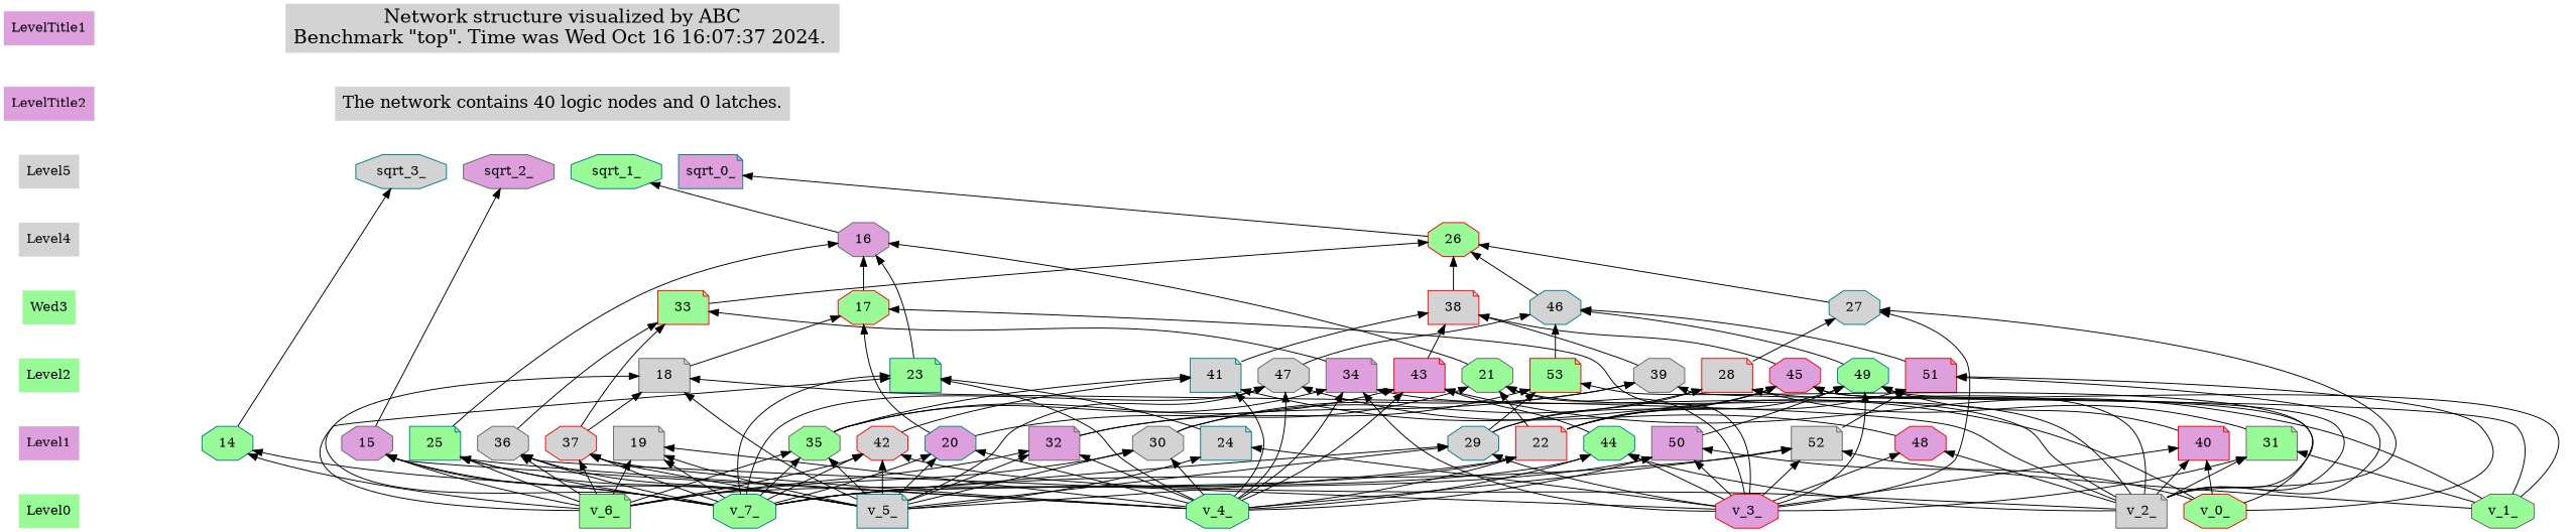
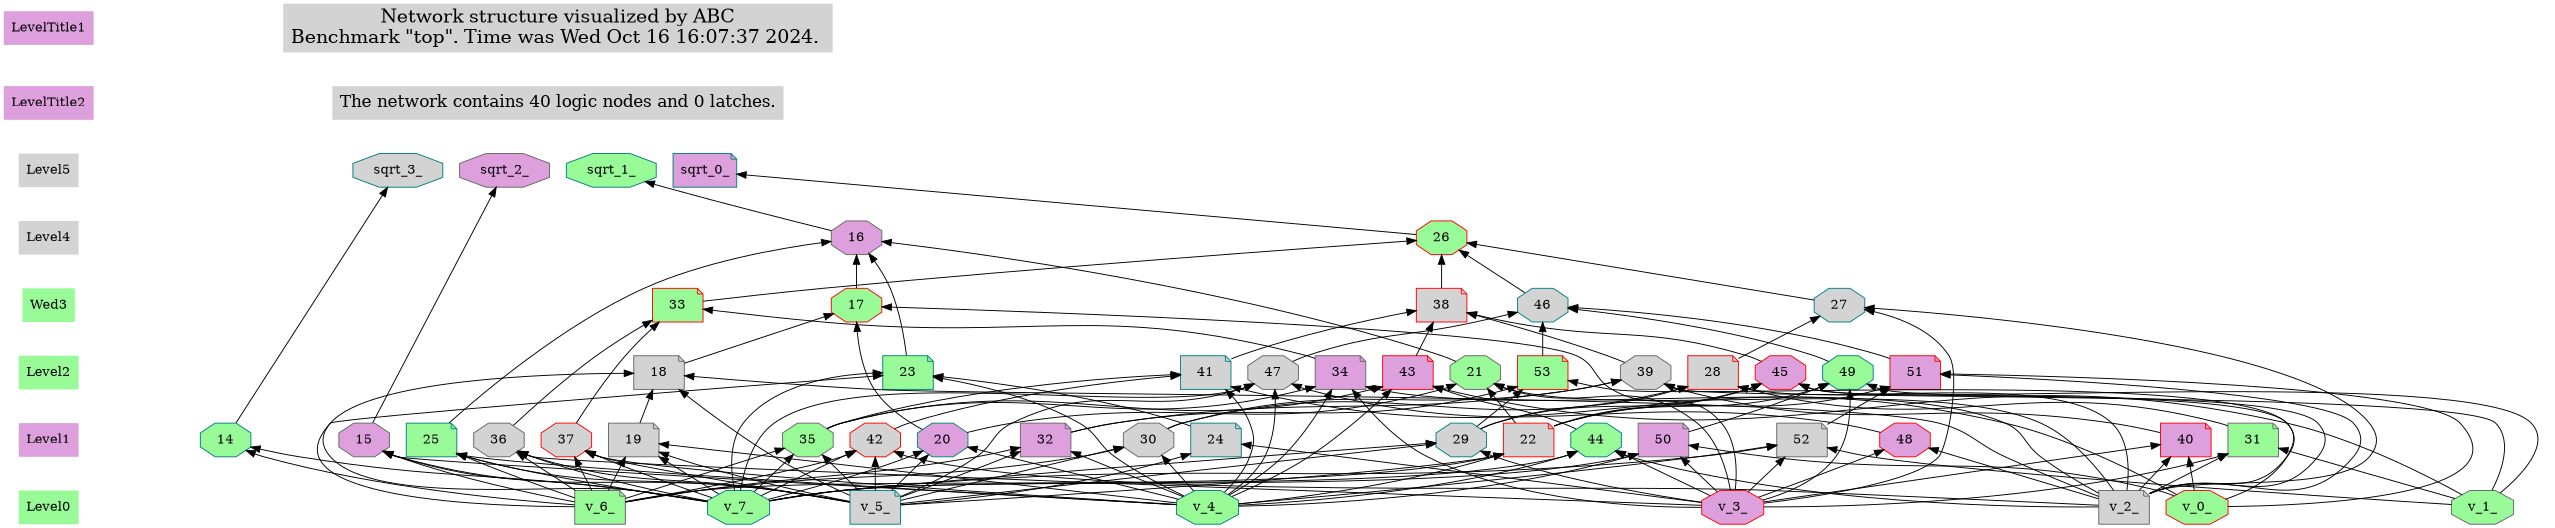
  digraph {
    node [color=teal fillcolor=lightgrey shape=octagon style=filled]
    edge [dir=back style=solid]
    LevelTitle1 [color=red fillcolor=plum shape=plaintext]
    LevelTitle2 [fillcolor=plum shape=plaintext]
    Level5 [shape=plaintext]
    Level4 [shape=plaintext]
    n5 [color=red fillcolor=palegreen label=Wed3 shape=plaintext]
    Level2 [color=gray40 fillcolor=palegreen shape=plaintext]
    Level1 [fillcolor=plum shape=plaintext]
    Level0 [color=red fillcolor=palegreen shape=plaintext]
    n9 [color=red fontname="Times-Roman" fontsize=20 label="Network structure visualized by ABC\nBenchmark \"top\". Time was Wed Oct 16 16:07:37 2024. " shape=plaintext]
    n10 [fontname="Times-Roman" fontsize=18 label="The network contains 40 logic nodes and 0 latches.\n" shape=plaintext]
    n11 [label=sqrt_3_]
    n12 [color=gray40 fillcolor=plum label=sqrt_2_]
    n13 [fillcolor=palegreen label=sqrt_1_]
    n14 [fillcolor=plum label=sqrt_0_ shape=note]
    n15 [color=gray40 fillcolor=plum label="16\n"]
    n16 [color=red fillcolor=palegreen label="26\n"]
    n17 [color=red fillcolor=palegreen label="17\n"]
    n18 [label="27\n"]
    n19 [color=red fillcolor=palegreen label="33\n" shape=note]
    n20 [color=red label="38\n" shape=note]
    n21 [label="46\n"]
    n22 [color=gray40 label="18\n" shape=note]
    n23 [color=gray40 fillcolor=palegreen label="21\n"]
    n24 [fillcolor=palegreen label="23\n" shape=note]
    n25 [color=red label="28\n" shape=note]
    n26 [color=gray40 fillcolor=plum label="34\n" shape=note]
    n27 [color=gray40 label="39\n"]
    n28 [label="41\n" shape=note]
    n29 [color=red fillcolor=plum label="43\n" shape=note]
    n30 [color=red fillcolor=plum label="45\n"]
    n31 [color=gray40 label="47\n"]
    n32 [fillcolor=palegreen label="49\n"]
    n33 [color=red fillcolor=plum label="51\n" shape=note]
    n34 [color=red fillcolor=palegreen label="53\n" shape=note]
    n35 [fillcolor=palegreen label="14\n"]
    n36 [color=gray40 fillcolor=plum label="15\n"]
    n37 [color=gray40 label="19\n" shape=note]
    n38 [fillcolor=plum label="20\n"]
    n39 [color=red label="22\n" shape=note]
    n40 [label="24\n" shape=note]
    n41 [fillcolor=palegreen label="25\n" shape=note]
    n42 [label="29\n"]
    n43 [color=gray40 label="30\n"]
    n44 [color=gray40 fillcolor=palegreen label="31\n" shape=note]
    n45 [color=gray40 fillcolor=plum label="32\n" shape=note]
    n46 [color=gray40 fillcolor=palegreen label="35\n"]
    n47 [color=gray40 label="36\n"]
    n48 [color=red label="37\n"]
    n49 [color=red fillcolor=plum label="40\n" shape=note]
    n50 [color=red label="42\n"]
    n51 [fillcolor=palegreen label="44\n"]
    n52 [color=red fillcolor=plum label="48\n"]
    n53 [color=gray40 fillcolor=plum label="50\n" shape=note]
    n54 [color=gray40 label="52\n" shape=note]
    n55 [color=gray40 fillcolor=palegreen label=v_6_ shape=note]
    n56 [fillcolor=palegreen label=v_7_]
    n57 [fillcolor=palegreen label=v_4_]
    n58 [label=v_5_ shape=note]
    n59 [color=gray40 label=v_2_ shape=note]
    n60 [color=red fillcolor=plum label=v_3_]
    n61 [color=red fillcolor=palegreen label=v_0_]
    n62 [color=gray40 fillcolor=palegreen label=v_1_]
    subgraph sub_1 {
      LevelTitle1
      LevelTitle2
      Level5
      Level4
      n5
      Level2
      Level1
      Level0
    }
    subgraph sub_2 {
      rank=same
      LevelTitle1
      n9
    }
    subgraph sub_3 {
      rank=same
      LevelTitle2
      n10
    }
    subgraph sub_4 {
      rank=same
      Level5
      n11
      n12
      n13
      n14
    }
    subgraph sub_5 {
      rank=same
      Level4
      n15
      n16
    }
    subgraph sub_6 {
      rank=same
      n5
      n17
      n18
      n19
      n20
      n21
    }
    subgraph sub_7 {
      rank=same
      Level2
      n22
      n23
      n24
      n25
      n26
      n27
      n28
      n29
      n30
      n31
      n32
      n33
      n34
    }
    subgraph sub_8 {
      rank=same
      Level1
      n35
      n36
      n37
      n38
      n39
      n40
      n41
      n42
      n43
      n44
      n45
      n46
      n47
      n48
      n49
      n50
      n51
      n52
      n53
      n54
    }
    subgraph sub_9 {
      rank=same
      Level0
      n55
      n56
      n57
      n58
      n59
      n60
      n61
      n62
    }
    LevelTitle1 -> LevelTitle2 [style=invis]
    LevelTitle2 -> Level5 [style=invis]
    Level5 -> Level4 [style=invis]
    Level4 -> n5 [style=invis]
    n5 -> Level2 [style=invis]
    Level2 -> Level1 [style=invis]
    Level1 -> Level0 [style=invis]
    n9 -> n10 [style=invis]
    n10 -> n11 [style=invis]
    n10 -> n12 [style=invis]
    n10 -> n13 [style=invis]
    n10 -> n14 [style=invis]
    n11 -> n12 [style=invis]
    n11 -> n35
    n12 -> n13 [style=invis]
    n12 -> n36
    n13 -> n14 [style=invis]
    n13 -> n15
    n14 -> n16
    n15 -> n17
    n15 -> n23
    n15 -> n24
    n15 -> n41
    n16 -> n18
    n16 -> n19
    n16 -> n20
    n16 -> n21
    n17 -> n22
    n17 -> n38
    n17 -> n60
    n18 -> n25
    n18 -> n59
    n18 -> n60
    n19 -> n26
    n19 -> n47
    n19 -> n48
    n20 -> n27
    n20 -> n28
    n20 -> n29
    n20 -> n30
    n21 -> n31
    n21 -> n32
    n21 -> n33
    n21 -> n34
-   n22 -> n48
+   n22 -> n37
    n22 -> n56
    n22 -> n58
    n22 -> n59
    n23 -> n38
    n23 -> n39
    n23 -> n59
    n23 -> n60
    n24 -> n40
    n24 -> n55
    n24 -> n56
    n24 -> n57
    n25 -> n42
    n25 -> n43
    n25 -> n44
    n25 -> n59
    n26 -> n46
    n26 -> n57
    n26 -> n59
    n26 -> n60
    n27 -> n43
    n27 -> n45
-   n32 -> n49
+   n27 -> n49
    n27 -> n62
    n28 -> n46
    n28 -> n50
    n28 -> n57
    n28 -> n61
    n29 -> n46
    n29 -> n51
    n29 -> n57
    n29 -> n62
    n30 -> n39
    n30 -> n42
    n30 -> n59
    n30 -> n62
    n31 -> n52
    n31 -> n56
    n31 -> n57
    n31 -> n58
    n32 -> n39
    n32 -> n53
    n32 -> n59
    n32 -> n60
    n33 -> n39
    n33 -> n54
    n33 -> n59
    n33 -> n61
    n34 -> n42
    n34 -> n45
    n34 -> n61
    n35 -> n55
    n35 -> n56
    n36 -> n55
    n36 -> n56
    n36 -> n57
    n36 -> n58
    n37 -> n55
    n37 -> n56
    n37 -> n57
    n37 -> n58
    n38 -> n56
    n38 -> n57
    n38 -> n58
    n39 -> n55
    n39 -> n57
    n39 -> n58
    n40 -> n58
    n40 -> n60
    n41 -> n55
    n41 -> n56
    n41 -> n57
    n41 -> n58
    n42 -> n56
    n42 -> n58
    n42 -> n60
    n43 -> n55
    n43 -> n57
    n43 -> n58
    n44 -> n59
    n44 -> n60
    n44 -> n62
    n45 -> n55
    n45 -> n57
    n45 -> n58
    n46 -> n55
    n46 -> n56
    n46 -> n58
    n47 -> n55
    n47 -> n56
    n47 -> n58
    n47 -> n60
    n48 -> n55
    n48 -> n56
    n48 -> n57
    n48 -> n58
    n49 -> n59
    n49 -> n60
    n49 -> n61
    n50 -> n55
    n50 -> n56
    n50 -> n58
    n50 -> n59
    n51 -> n56
    n51 -> n57
    n51 -> n59
    n51 -> n60
    n52 -> n59
    n52 -> n60
    n53 -> n56
    n53 -> n57
    n53 -> n60
    n53 -> n61
    n54 -> n56
    n54 -> n57
    n54 -> n60
    n54 -> n62
  }
